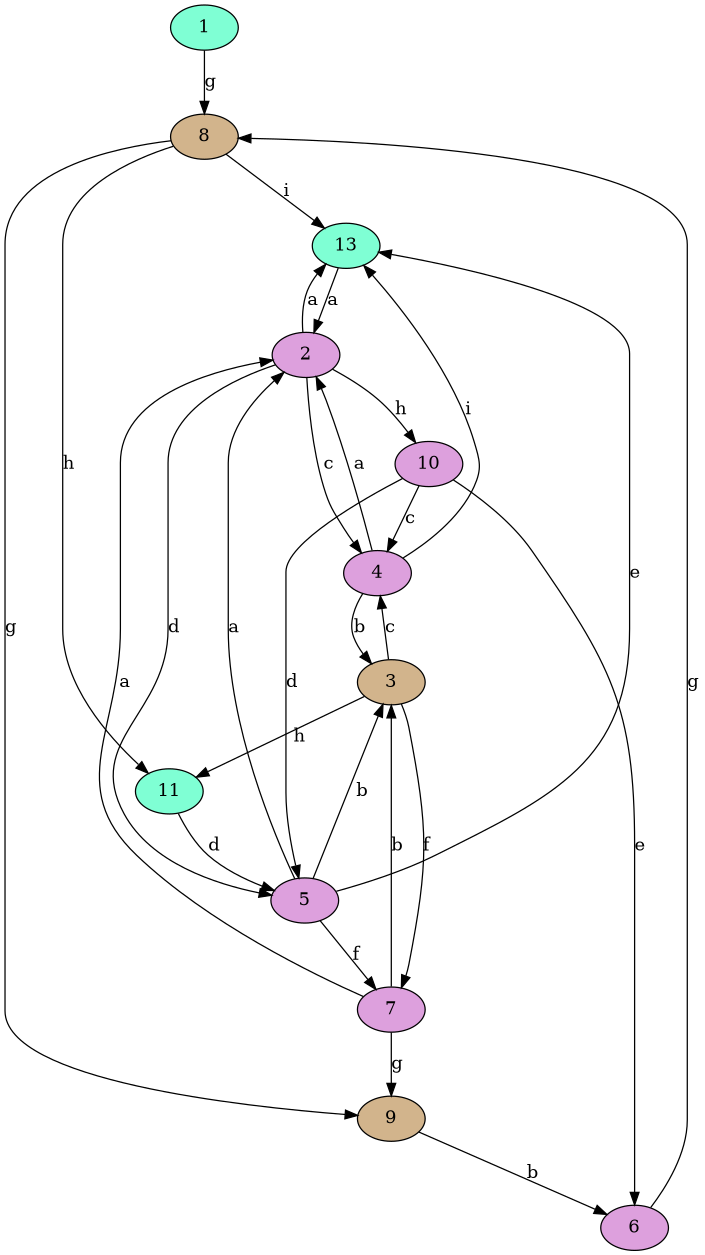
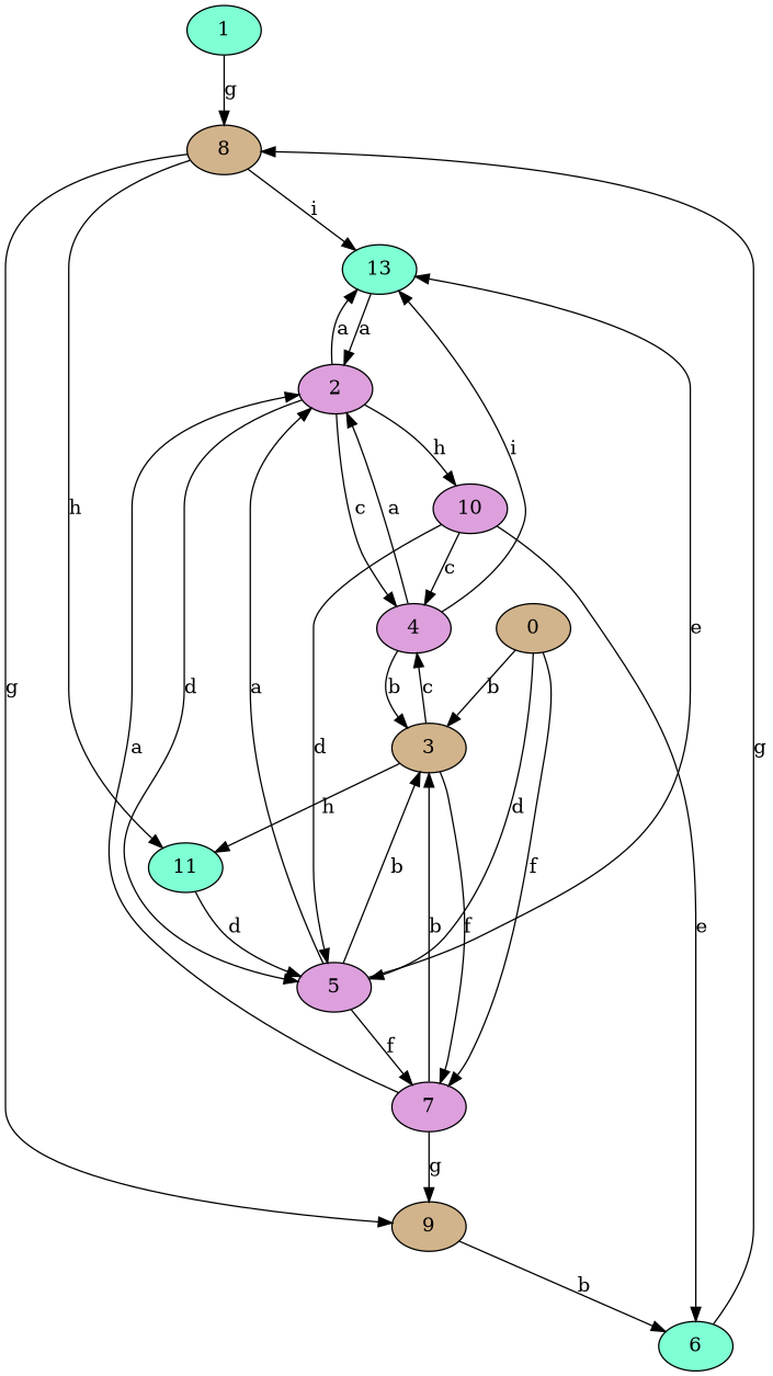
  strict digraph {
    node [fillcolor=plum style=filled]
    1 [fillcolor=aquamarine]
    8 [fillcolor=tan]
    13 [fillcolor=aquamarine]
    11 [fillcolor=aquamarine]
    9 [fillcolor=tan]
    2
    4
    5
    10
    3 [fillcolor=tan]
    7
-   6
+   6 [fillcolor=aquamarine]
+   0 [fillcolor=tan]
    1 -> 8 [label=g]
    8 -> 13 [label=i]
    8 -> 11 [label=h]
    8 -> 9 [label=g]
    13 -> 2 [label=a]
    11 -> 5 [label=d]
    9 -> 6 [label=b]
    2 -> 13 [label=a]
    2 -> 4 [label=c]
    2 -> 5 [label=d]
    2 -> 10 [label=h]
    4 -> 13 [label=i]
    4 -> 2 [label=a]
    4 -> 3 [label=b]
    5 -> 13 [label=e]
    5 -> 2 [label=a]
    5 -> 3 [label=b]
    5 -> 7 [label=f]
    10 -> 4 [label=c]
    10 -> 5 [label=d]
    10 -> 6 [label=e]
    3 -> 11 [label=h]
    3 -> 4 [label=c]
    3 -> 7 [label=f]
    7 -> 9 [label=g]
    7 -> 2 [label=a]
    7 -> 3 [label=b]
    6 -> 8 [label=g]
+   0 -> 5 [label=d]
+   0 -> 3 [label=b]
+   0 -> 7 [label=f]
  }
